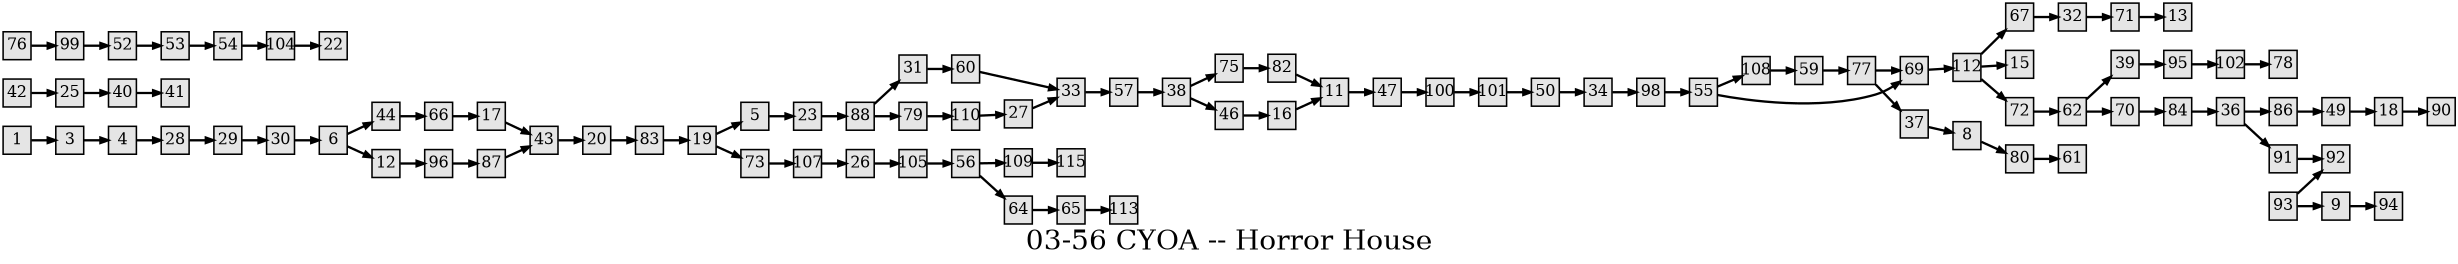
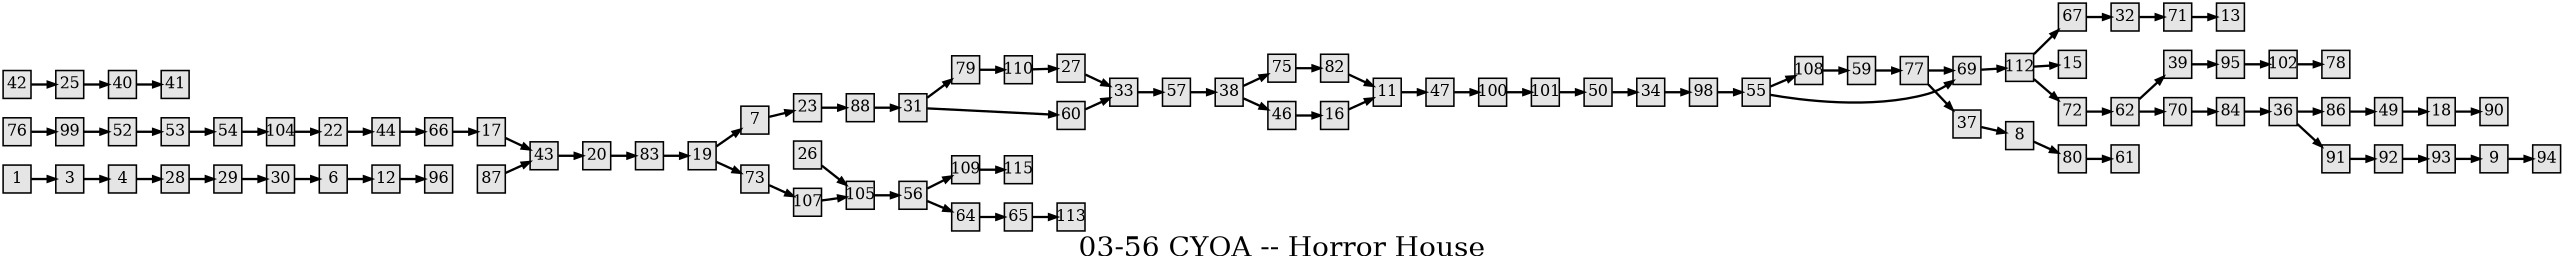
  digraph {
    fontsize=36
    label="03-56 CYOA -- Horror House"
    nodesep=0.35
    ordering=out
    rankdir=LR
    ranksep=0.45
    node [fillcolor=grey90 fixedsize=true fontsize=20 labelfloat=true margin="0,0" penwidth=2 regular=true shape=rect style=filled]
    edge [fontsize=12 labelfloat=true penwidth=3]
    1
    3
    4
    28
    29
    30
-   5
+   5 [label=7]
    23
    88
    31
    79
    6
    44
    12
    66
    96
    17
    87
    8
    80
    61
    9
    94
    11
    47
    100
    101
    43
    67
    32
    71
    16
    20
    83
    18
    90
    19
    73
    107
    26
    60
    110
    25
    40
    41
    105
    56
    109
    64
    27
    33
    57
    38
    13
    75
    46
    34
    98
    55
    108
    69
    36
    86
    91
    49
    92
    93
    37
    82
    39
    95
    102
    78
    42
    50
    76
    99
    52
    53
    54
    104
    22
    59
    112
    77
    15
    72
    115
    65
    113
    62
    70
    84
    1 -> 3
    3 -> 4
    4 -> 28
    28 -> 29
    29 -> 30
    30 -> 6
    5 -> 23
    23 -> 88
    88 -> 31
-   88 -> 79
+   31 -> 79
    31 -> 60
    79 -> 110
-   6 -> 44
+   22 -> 44
    6 -> 12
    44 -> 66
    12 -> 96
    66 -> 17
-   96 -> 87
    17 -> 43
    87 -> 43
    8 -> 80
    80 -> 61
    9 -> 94
    11 -> 47
    47 -> 100
    100 -> 101
    101 -> 50
    43 -> 20
    67 -> 32
    32 -> 71
    71 -> 13
    16 -> 11
    20 -> 83
    83 -> 19
    18 -> 90
    19 -> 5
    19 -> 73
    73 -> 107
-   107 -> 26
+   107 -> 105
    26 -> 105
    60 -> 33
    110 -> 27
    25 -> 40
    40 -> 41
    105 -> 56
    56 -> 109
    56 -> 64
    109 -> 115
    64 -> 65
    27 -> 33
    33 -> 57
    57 -> 38
    38 -> 75
    38 -> 46
    75 -> 82
    46 -> 16
    34 -> 98
    98 -> 55
    55 -> 108
    55 -> 69
    108 -> 59
    69 -> 112
    36 -> 86
    36 -> 91
    86 -> 49
    91 -> 92
    49 -> 18
-   93 -> 92
+   92 -> 93
    93 -> 9
    37 -> 8
    82 -> 11
    39 -> 95
    95 -> 102
    102 -> 78
    42 -> 25
    50 -> 34
    76 -> 99
    99 -> 52
    52 -> 53
    53 -> 54
    54 -> 104
    104 -> 22
    59 -> 77
    112 -> 67
    112 -> 15
    112 -> 72
    77 -> 69
    77 -> 37
    72 -> 62
    65 -> 113
    62 -> 39
    62 -> 70
    70 -> 84
    84 -> 36
  }
